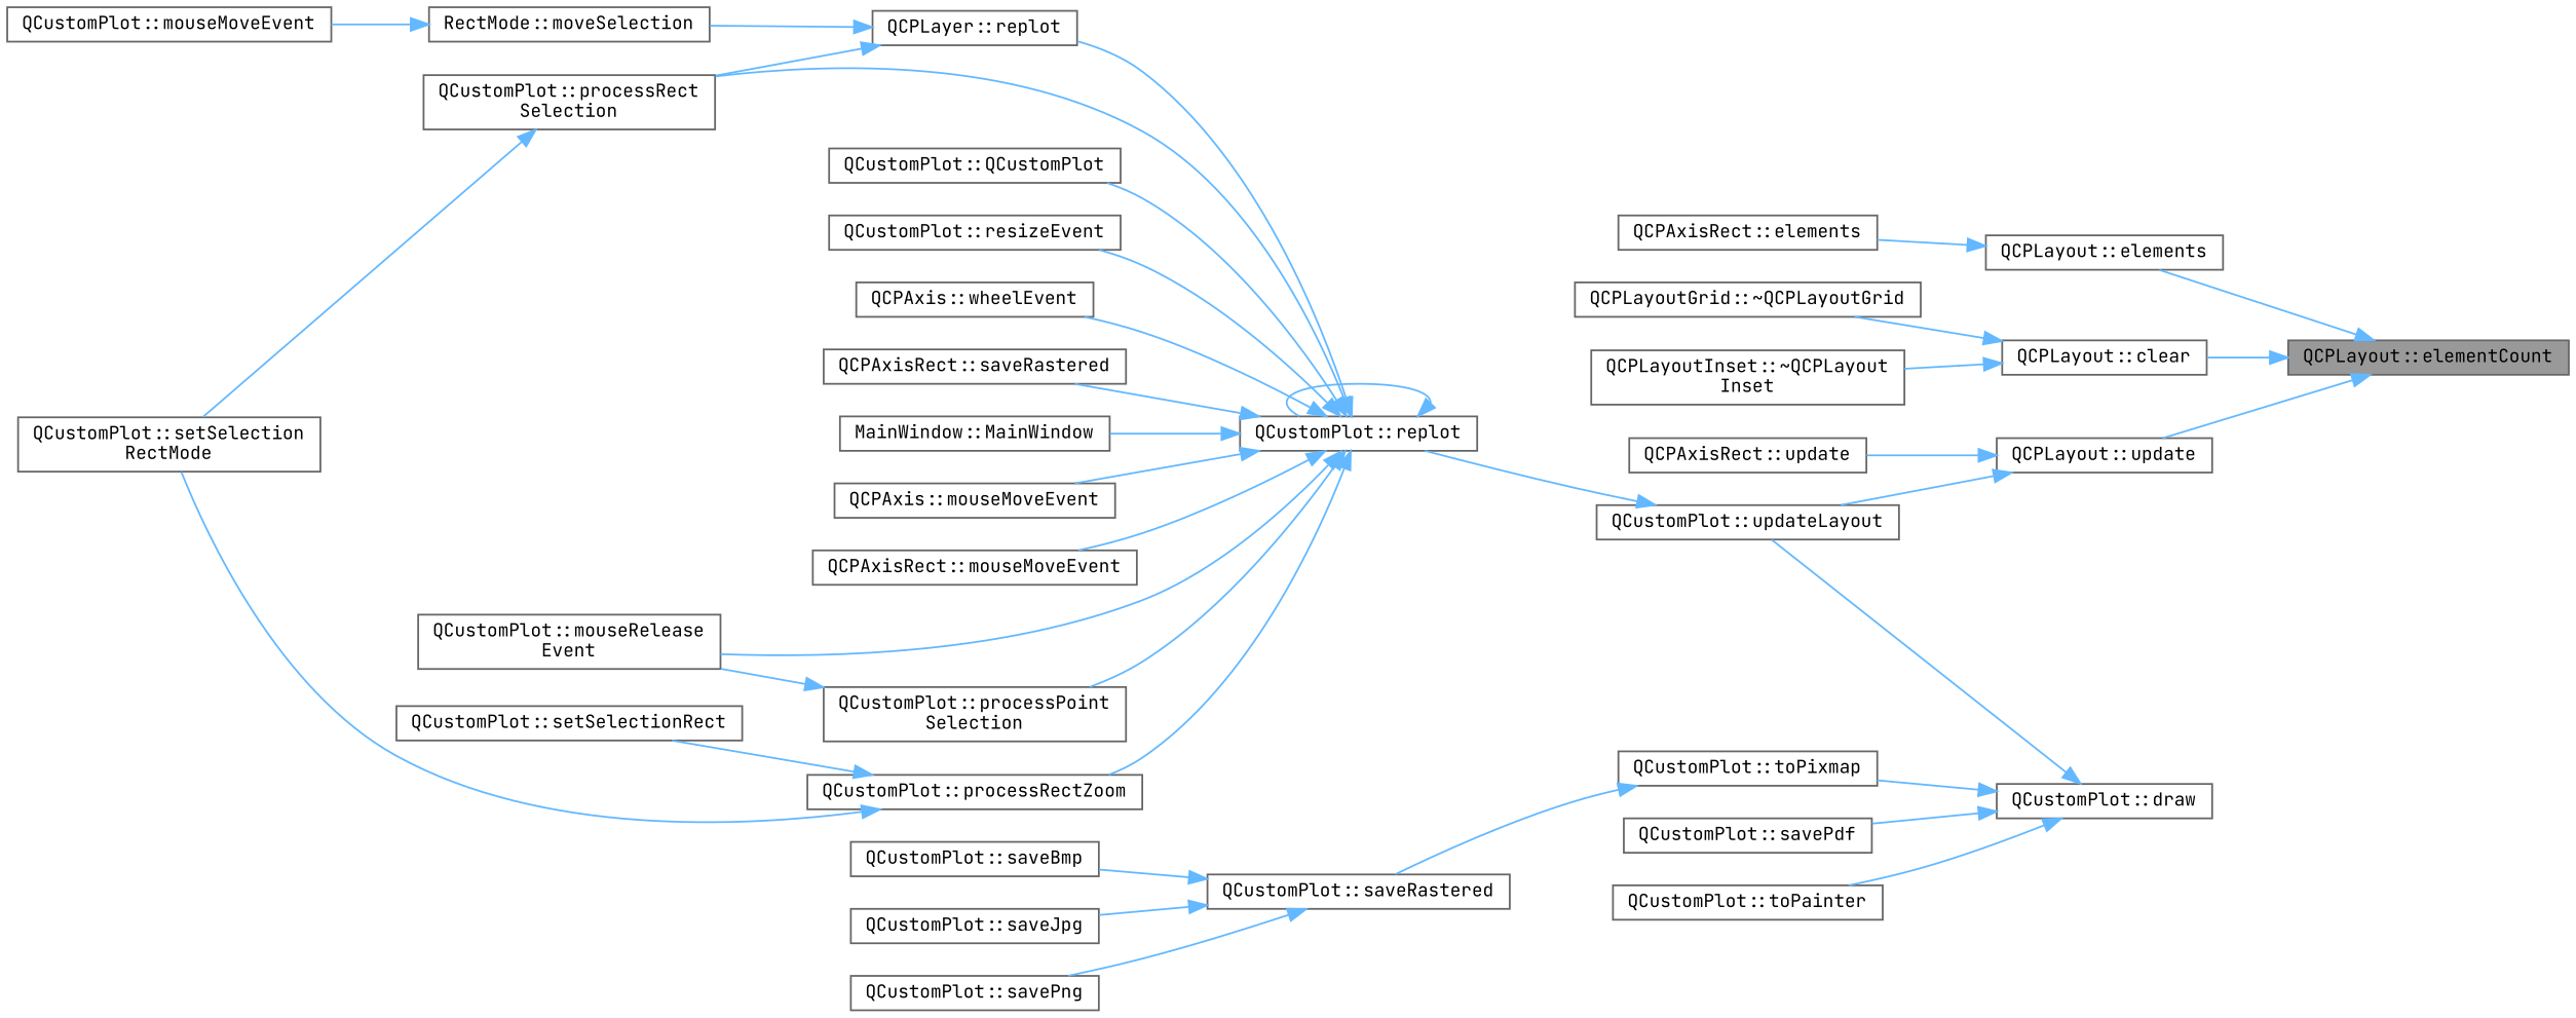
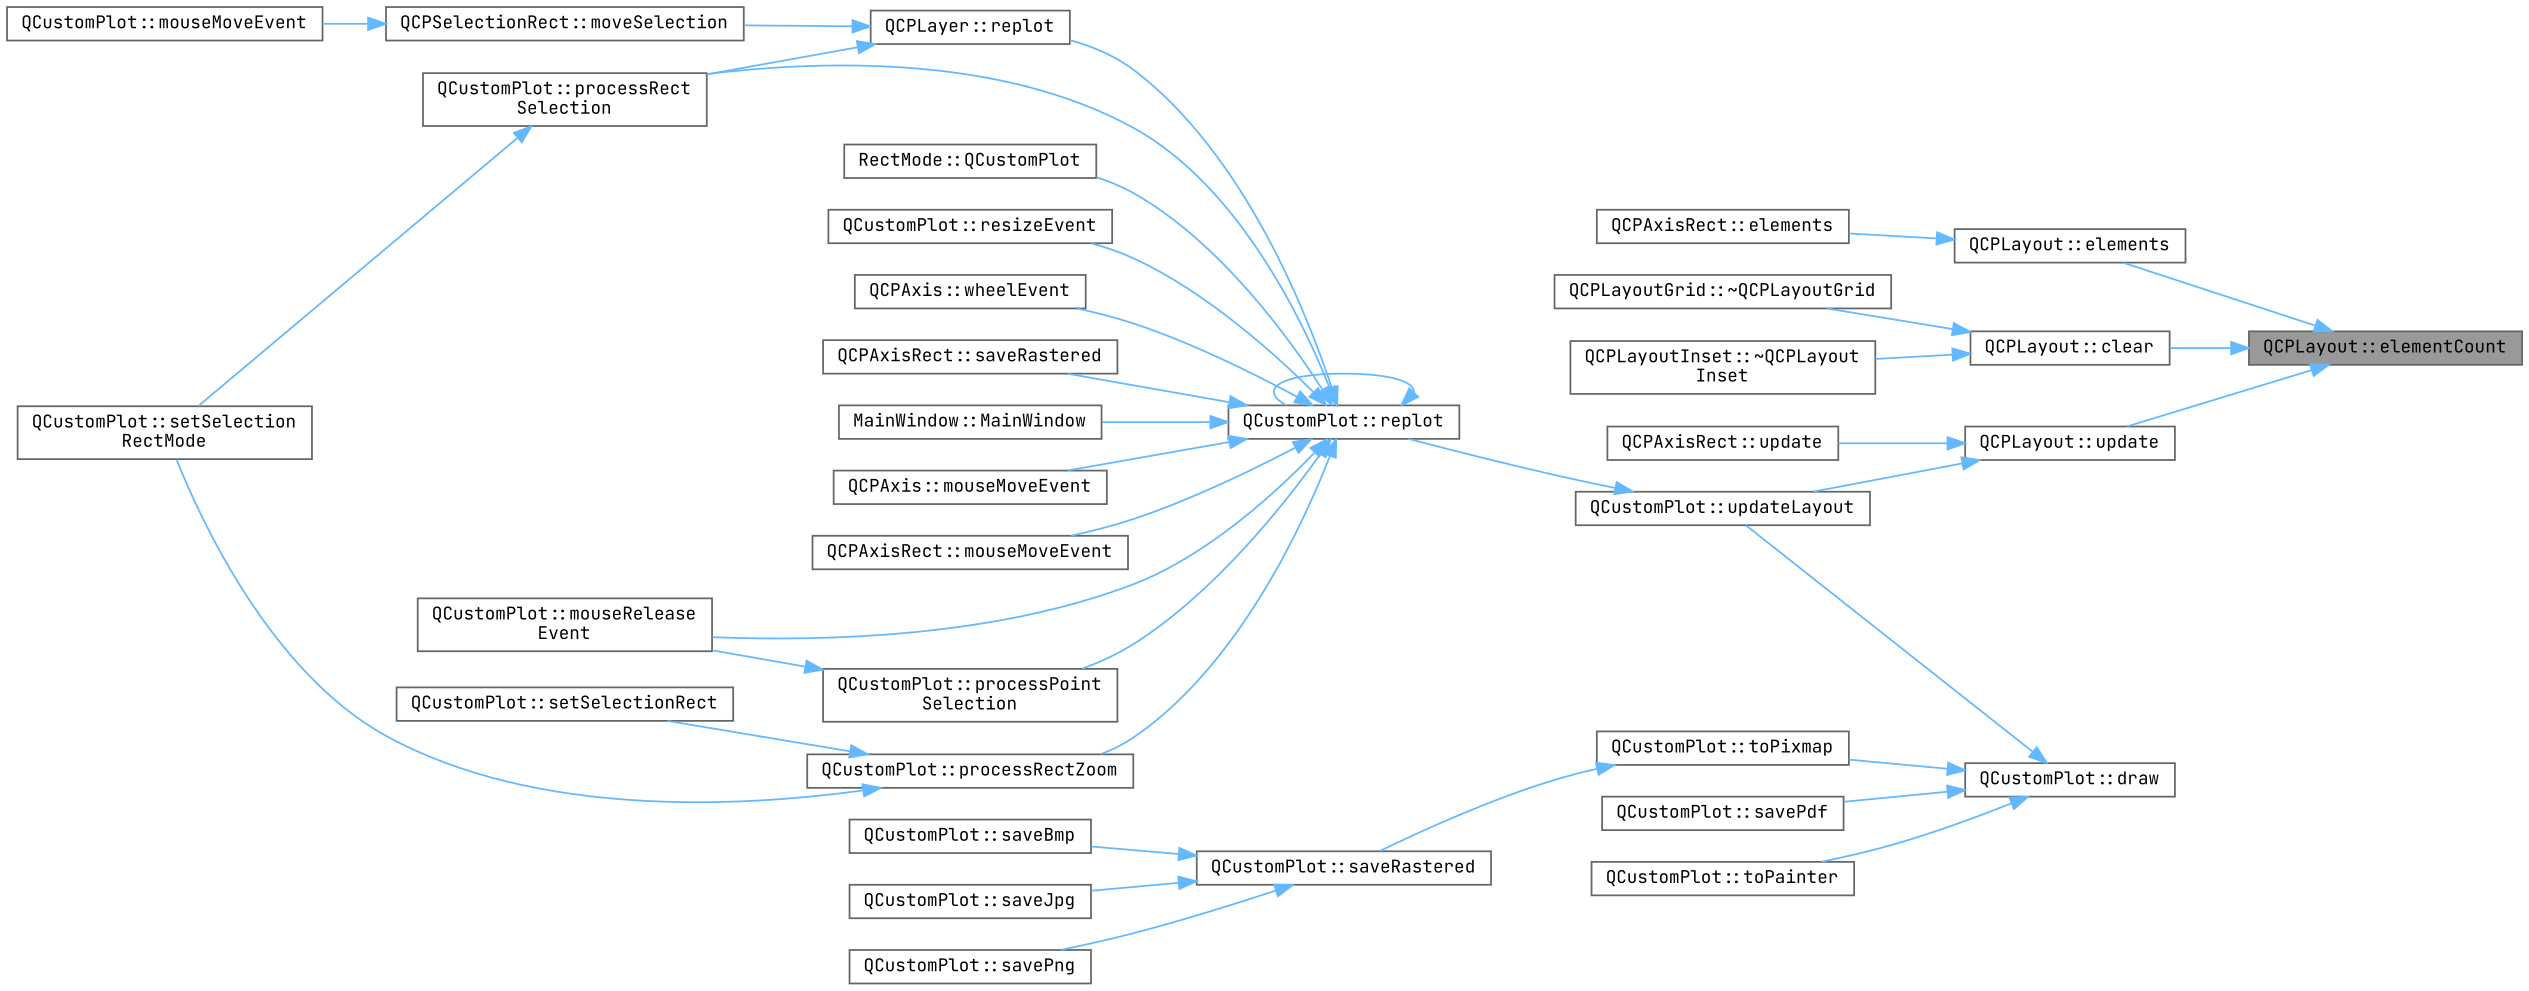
  digraph {
    fontname="JetBrains Mono"
    rankdir=RL
    node [color=grey40 fillcolor=white fontname="JetBrains Mono" fontsize=10 shape=box style=filled]
    edge [color=steelblue1 dir=back fontname="JetBrains Mono" fontsize=10 labelfontname=Helvetica labelfontsize=10 style=solid]
    n1 [color=gray40 fillcolor=grey60 fontcolor=black height=0.2 label="QCPLayout::elementCount" width=0.4]
    n2 [height=0.2 label="QCPLayout::clear" width=0.4]
    n3 [height=0.2 label="QCPLayout::elements" width=0.4]
    n4 [height=0.2 label="QCPLayout::update" width=0.4]
    n5 [height=0.2 label="QCPLayoutGrid::~QCPLayoutGrid" width=0.4]
    n6 [height=0.2 label="QCPLayoutInset::~QCPLayout\lInset" width=0.4]
    n7 [height=0.2 label="QCPAxisRect::elements" width=0.4]
    n8 [height=0.2 label="QCPAxisRect::update" width=0.4]
    n9 [height=0.2 label="QCustomPlot::updateLayout" width=0.4]
    n10 [height=0.2 label="QCustomPlot::replot" width=0.4]
    n11 [height=0.2 label="QCustomPlot::draw" width=0.4]
    n12 [height=0.2 label="QCustomPlot::savePdf" width=0.4]
    n13 [height=0.2 label="QCustomPlot::toPainter" width=0.4]
    n14 [height=0.2 label="QCustomPlot::toPixmap" width=0.4]
    n15 [height=0.2 label="MainWindow::MainWindow" width=0.4]
    n16 [height=0.2 label="QCPAxis::mouseMoveEvent" width=0.4]
    n17 [height=0.2 label="QCPAxisRect::mouseMoveEvent" width=0.4]
    n18 [height=0.2 label="QCustomPlot::mouseRelease\lEvent" width=0.4]
    n19 [height=0.2 label="QCustomPlot::processPoint\lSelection" width=0.4]
    n20 [height=0.2 label="QCustomPlot::processRect\lSelection" width=0.4]
    n21 [height=0.2 label="QCustomPlot::processRectZoom" width=0.4]
-   n22 [height=0.2 label="QCustomPlot::QCustomPlot" width=0.4]
+   n22 [height=0.2 label="RectMode::QCustomPlot" width=0.4]
    n23 [height=0.2 label="QCPLayer::replot" width=0.4]
    n24 [height=0.2 label="QCustomPlot::resizeEvent" width=0.4]
    n25 [height=0.2 label="QCPAxis::wheelEvent" width=0.4]
    n26 [height=0.2 label="QCPAxisRect::saveRastered" width=0.4]
    n27 [height=0.2 label="QCustomPlot::saveRastered" width=0.4]
    n28 [height=0.2 label="QCustomPlot::saveBmp" width=0.4]
    n29 [height=0.2 label="QCustomPlot::saveJpg" width=0.4]
    n30 [height=0.2 label="QCustomPlot::savePng" width=0.4]
    n31 [height=0.2 label="QCustomPlot::setSelection\lRectMode" width=0.4]
    n32 [height=0.2 label="QCustomPlot::setSelectionRect" width=0.4]
-   n33 [height=0.2 label="RectMode::moveSelection" width=0.4]
+   n33 [height=0.2 label="QCPSelectionRect::moveSelection" width=0.4]
    n34 [height=0.2 label="QCustomPlot::mouseMoveEvent" width=0.4]
    n1 -> n2
    n1 -> n3
    n1 -> n4
    n2 -> n5
    n2 -> n6
    n3 -> n7
    n4 -> n8
    n4 -> n9
    n9 -> n10
    n10 -> n10
    n10 -> n15
    n10 -> n16
    n10 -> n17
    n10 -> n18
    n10 -> n19
    n10 -> n20
    n10 -> n21
    n10 -> n22
    n10 -> n23
    n10 -> n24
    n10 -> n25
    n10 -> n26
    n11 -> n9
    n11 -> n12
    n11 -> n13
    n11 -> n14
    n14 -> n27
    n19 -> n18
    n20 -> n31
    n21 -> n31
    n21 -> n32
    n23 -> n20
    n23 -> n33
    n27 -> n28
    n27 -> n29
    n27 -> n30
    n33 -> n34
  }
